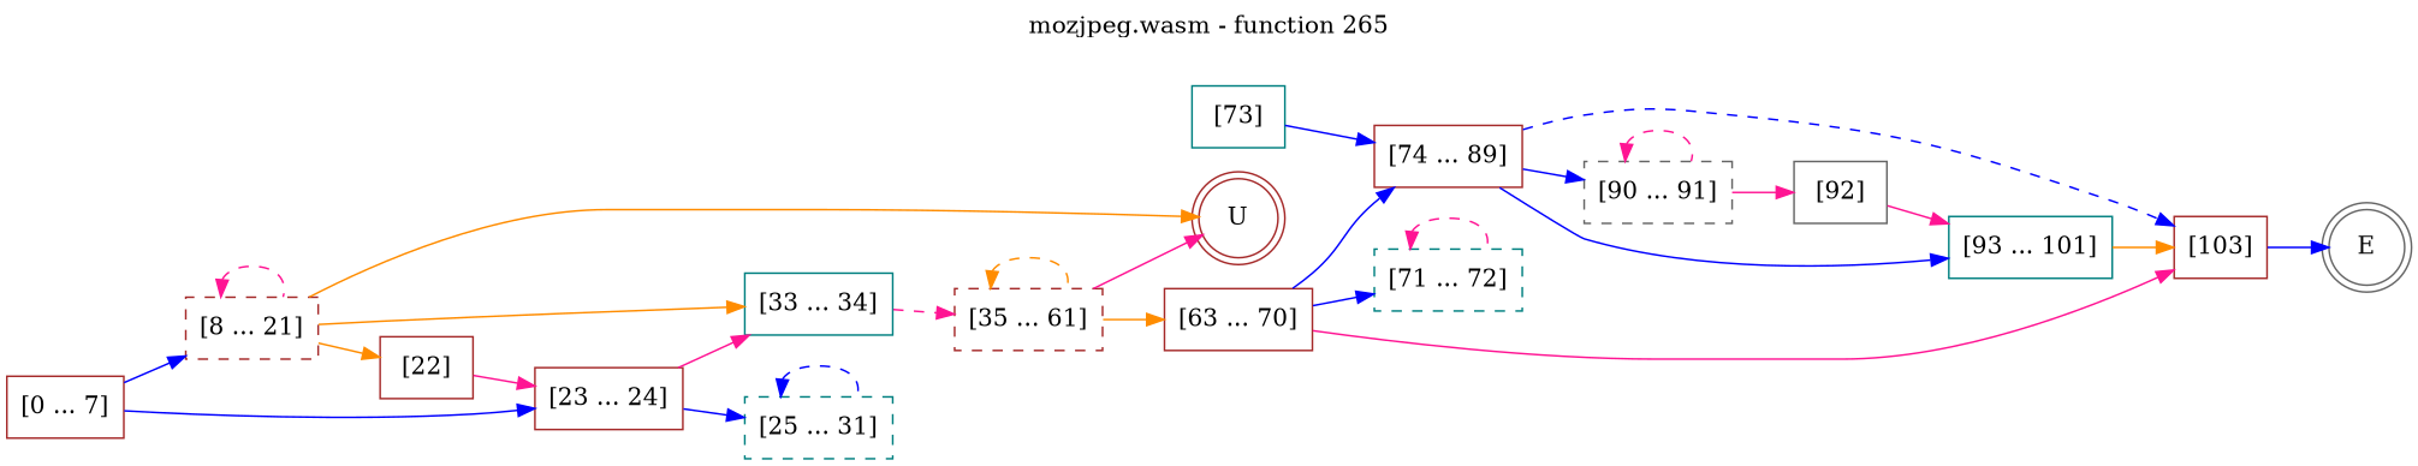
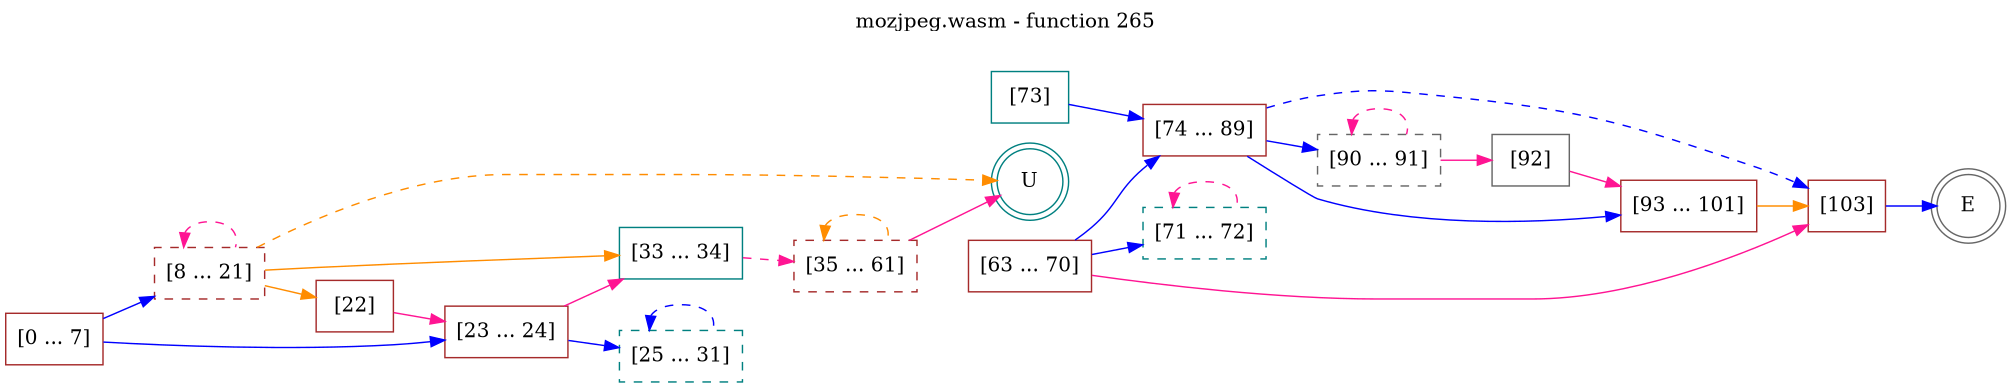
  digraph {
    label="mozjpeg.wasm - function 265"
    labelfontcolor=black
    labelfontname=Helvetica
    labelfontsize=16
    labelloc=t
    rankdir=LR
    node [color=brown shape=box style=solid]
    edge [color=blue]
    E [color=gray40 shape=doublecircle style=""]
-   n2 [label=U shape=doublecircle style=""]
+   n2 [color=teal label=U shape=doublecircle style=""]
    n3 [label="[0 ... 7]"]
    n4 [label="[8 ... 21]" style=dashed]
    n5 [label="[23 ... 24]"]
    n6 [label="[22]"]
    n7 [color=teal label="[33 ... 34]"]
    n8 [color=teal label="[25 ... 31]" style=dashed]
    n9 [label="[35 ... 61]" style=dashed]
    n10 [label="[63 ... 70]"]
    n11 [color=teal label="[71 ... 72]" style=dashed]
    n12 [label="[74 ... 89]"]
    n13 [label="[103]"]
    n14 [color=gray40 label="[90 ... 91]" style=dashed]
-   n15 [color=teal label="[93 ... 101]"]
+   n15 [label="[93 ... 101]"]
    n16 [color=teal label="[73]"]
    n17 [color=gray40 label="[92]"]
    n3 -> n4
    n3 -> n5
-   n4 -> n2 [color=darkorange]
+   n4 -> n2 [color=darkorange style=dashed]
    n4 -> n4 [color=deeppink dir=back style=dashed]
    n4 -> n6 [color=darkorange]
    n4 -> n7 [color=darkorange]
    n5 -> n7 [color=deeppink]
    n5 -> n8
    n6 -> n5 [color=deeppink]
    n7 -> n9 [color=deeppink style=dashed]
    n8 -> n8 [dir=back style=dashed]
    n9 -> n2 [color=deeppink]
    n9 -> n9 [color=darkorange dir=back style=dashed]
-   n9 -> n10 [color=darkorange]
    n10 -> n11
    n10 -> n12
    n10 -> n13 [color=deeppink]
    n11 -> n11 [color=deeppink dir=back style=dashed]
    n12 -> n13 [style=dashed]
    n12 -> n14
    n12 -> n15
    n13 -> E
    n14 -> n14 [color=deeppink dir=back style=dashed]
    n14 -> n17 [color=deeppink]
    n15 -> n13 [color=darkorange]
    n16 -> n12
    n17 -> n15 [color=deeppink]
  }
